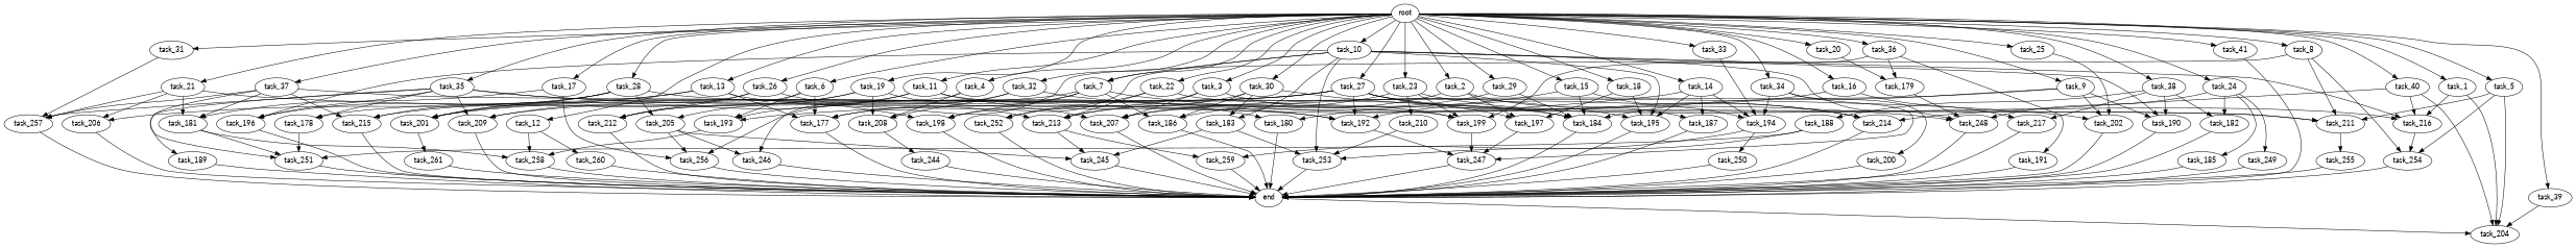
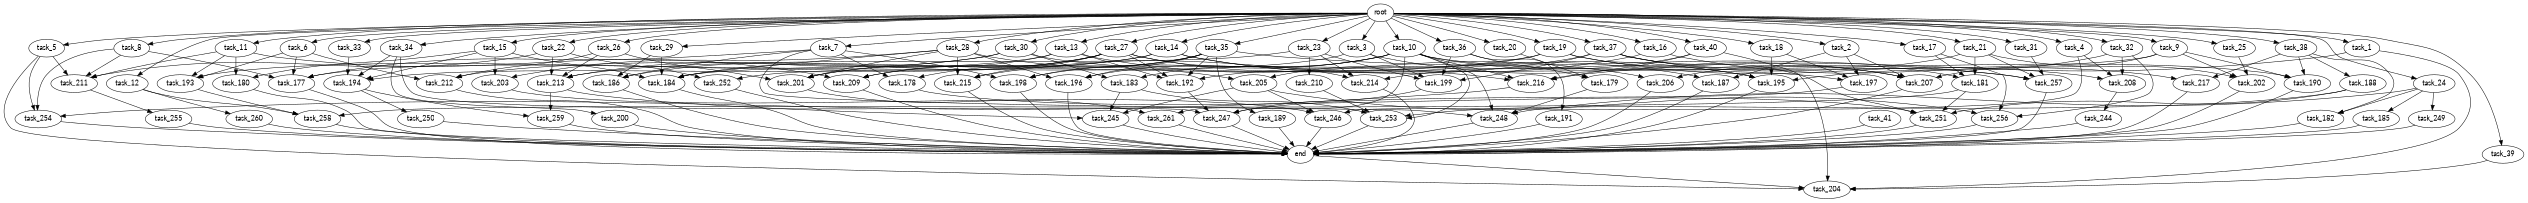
  digraph {
    fontname=Lato
    node [fontname=Lato]
    edge [fontname=Lato]
    task_8
    task_211
    task_177
    task_254
    task_255
    end
    task_252
    task_204
    task_189
    task_17
    task_181
    task_256
    task_251
    task_258
    task_261
    task_35
    task_209
    task_192
    task_178
    task_198
    task_257
    task_196
    task_247
    task_26
    task_201
    task_212
    task_213
    task_245
    task_259
    task_15
    task_180
    task_194
    task_184
+   task_203
    task_250
    task_246
    task_206
    task_33
    task_186
    task_205
    task_216
    task_13
    task_22
    task_208
    task_244
    task_5
    task_36
    task_179
    task_191
    task_199
    task_248
    task_200
    task_6
    task_193
    task_7
    task_25
    task_202
    task_217
    task_30
    task_183
    task_197
    task_253
    task_3
    task_207
    task_187
    task_188
    task_249
    task_41
    task_16
    task_260
    task_214
    task_27
    task_215
    root
    task_12
    task_21
    task_18
    task_31
    task_9
    task_28
    task_29
    task_34
    task_39
    task_10
    task_2
    task_14
    task_24
    task_38
    task_19
    task_32
    task_4
    task_40
    task_23
    task_37
    task_1
    task_20
    task_11
    task_195
    task_190
    task_182
    task_185
    task_210
    task_8 -> task_211
    task_8 -> task_177
    task_8 -> task_254
    task_211 -> task_255
    task_177 -> end
    task_254 -> end
    task_255 -> end
    end -> task_204
    task_252 -> end
    task_189 -> end
    task_17 -> task_181
    task_17 -> task_256
    task_181 -> task_251
    task_181 -> task_258
    task_256 -> end
    task_251 -> end
    task_258 -> end
    task_261 -> end
    task_35 -> task_189
    task_35 -> task_209
    task_35 -> task_192
    task_35 -> task_178
    task_35 -> task_198
    task_35 -> task_257
    task_35 -> task_196
    task_209 -> end
    task_192 -> task_247
    task_178 -> task_251
    task_198 -> end
    task_257 -> end
    task_196 -> end
    task_247 -> end
    task_26 -> task_201
    task_26 -> task_212
    task_26 -> task_213
    task_201 -> task_261
    task_212 -> end
    task_213 -> task_245
    task_213 -> task_259
    task_245 -> end
    task_259 -> end
    task_15 -> task_180
    task_15 -> task_194
    task_15 -> task_184
+   task_15 -> task_203
    task_180 -> end
    task_194 -> task_259
    task_194 -> task_250
    task_184 -> end
+   task_203 -> task_246
    task_250 -> end
    task_246 -> end
    task_206 -> end
    task_33 -> task_194
    task_186 -> end
    task_205 -> task_256
    task_205 -> task_245
    task_205 -> task_246
    task_216 -> task_254
    task_13 -> task_177
    task_13 -> task_192
    task_13 -> task_201
    task_13 -> task_206
    task_22 -> task_211
    task_22 -> task_252
    task_22 -> task_213
    task_208 -> task_244
    task_244 -> end
    task_5 -> task_211
    task_5 -> task_254
    task_5 -> task_204
    task_36 -> task_179
    task_36 -> task_191
    task_36 -> task_199
    task_179 -> task_248
    task_191 -> end
    task_199 -> task_247
    task_248 -> end
    task_200 -> end
    task_6 -> task_177
    task_6 -> task_212
    task_6 -> task_193
    task_193 -> task_258
    task_7 -> task_177
    task_7 -> task_178
    task_7 -> task_198
    task_7 -> task_186
    task_7 -> task_248
    task_25 -> task_202
    task_202 -> end
    task_217 -> end
    task_30 -> task_213
    task_30 -> task_186
    task_30 -> task_183
    task_30 -> task_197
    task_183 -> task_245
    task_183 -> task_253
    task_197 -> task_247
    task_253 -> end
    task_3 -> task_252
    task_3 -> task_199
    task_3 -> task_207
    task_207 -> end
    task_187 -> end
    task_188 -> task_251
    task_188 -> task_253
    task_249 -> end
    task_41 -> end
    task_16 -> task_192
    task_16 -> task_217
    task_260 -> end
    task_214 -> end
    task_27 -> task_209
    task_27 -> task_192
    task_27 -> task_201
    task_27 -> task_184
    task_27 -> task_216
    task_27 -> task_214
    task_27 -> task_215
    task_215 -> end
    root -> task_8
    root -> task_17
    root -> task_35
    root -> task_26
    root -> task_15
    root -> task_33
    root -> task_13
    root -> task_22
    root -> task_5
    root -> task_36
    root -> task_6
    root -> task_7
    root -> task_25
    root -> task_30
    root -> task_3
-   root -> task_41
    root -> task_16
    root -> task_27
    root -> task_12
    root -> task_21
    root -> task_18
    root -> task_31
    root -> task_9
    root -> task_28
    root -> task_29
    root -> task_34
    root -> task_39
    root -> task_10
    root -> task_2
    root -> task_14
    root -> task_24
    root -> task_38
    root -> task_19
    root -> task_32
    root -> task_4
    root -> task_40
    root -> task_23
    root -> task_37
    root -> task_1
    root -> task_20
    root -> task_11
    task_12 -> task_258
    task_12 -> task_260
    task_21 -> task_181
    task_21 -> task_257
    task_21 -> task_206
    task_21 -> task_202
    task_18 -> task_197
    task_18 -> task_195
    task_31 -> task_257
    task_9 -> task_184
    task_9 -> task_202
    task_9 -> task_207
    task_9 -> task_190
    task_28 -> task_196
    task_28 -> task_201
    task_28 -> task_184
+   task_28 -> task_203
    task_28 -> task_205
    task_28 -> task_215
    task_29 -> task_184
    task_29 -> task_186
    task_34 -> task_247
    task_34 -> task_194
    task_34 -> task_200
    task_39 -> task_204
-   task_10 -> task_7
+   task_10 -> task_261
    task_10 -> task_198
    task_10 -> task_196
    task_10 -> task_216
    task_10 -> task_248
    task_10 -> task_183
    task_10 -> task_253
    task_10 -> task_195
    task_10 -> task_190
    task_2 -> task_197
    task_2 -> task_207
    task_2 -> task_187
    task_14 -> task_194
    task_14 -> task_193
    task_14 -> task_187
    task_14 -> task_195
    task_24 -> task_248
    task_24 -> task_249
    task_24 -> task_182
    task_24 -> task_185
    task_38 -> task_217
    task_38 -> task_188
    task_38 -> task_190
    task_38 -> task_182
    task_19 -> task_212
    task_19 -> task_205
    task_19 -> task_208
    task_19 -> task_207
    task_32 -> task_256
    task_32 -> task_208
    task_32 -> task_195
    task_4 -> task_246
    task_4 -> task_208
    task_40 -> task_204
    task_40 -> task_216
    task_40 -> task_214
    task_23 -> task_213
    task_23 -> task_199
    task_23 -> task_214
    task_23 -> task_210
    task_37 -> task_181
    task_37 -> task_251
    task_37 -> task_257
    task_37 -> task_199
    task_37 -> task_215
    task_1 -> task_204
    task_1 -> task_216
    task_20 -> task_179
    task_11 -> task_211
    task_11 -> task_209
    task_11 -> task_180
    task_11 -> task_193
    task_195 -> end
    task_190 -> end
    task_182 -> end
    task_185 -> end
    task_210 -> task_253
  }
